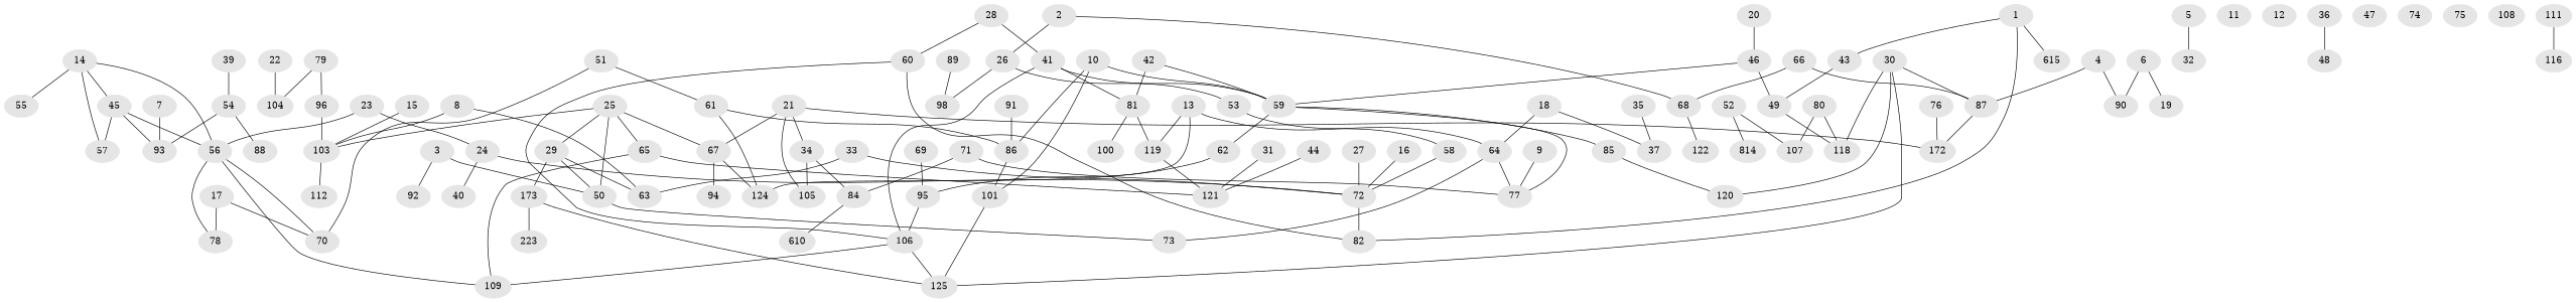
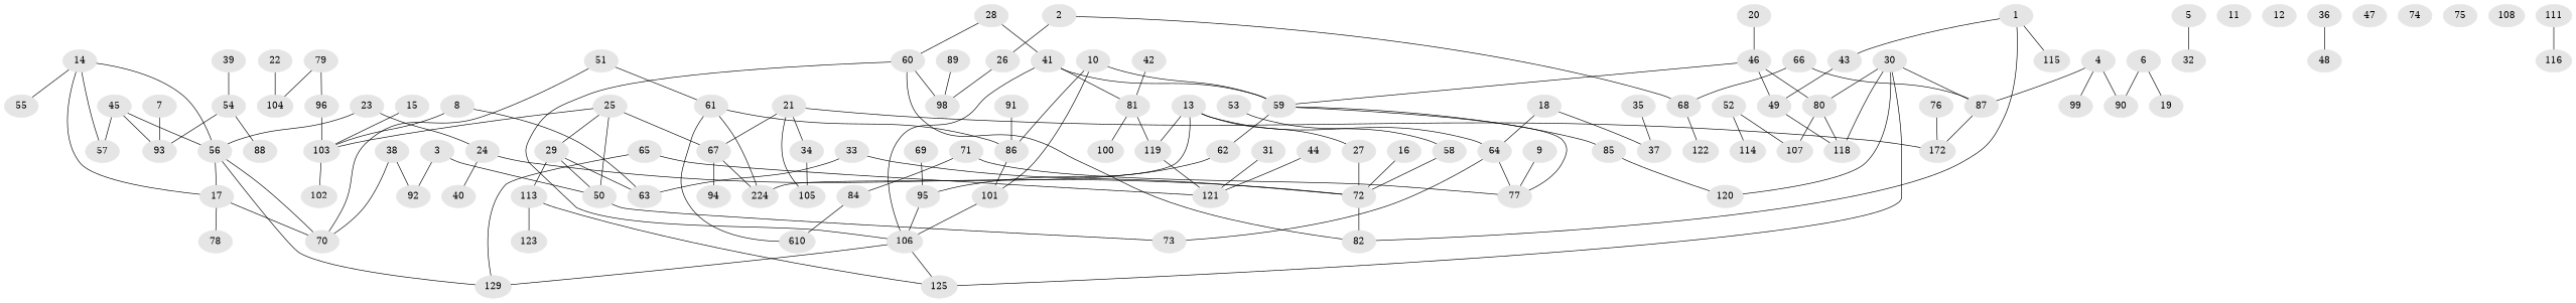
  graph {
    node [color=gray90 style=filled]
    1
    43
    82
-   115 [label=615]
+   115
    49
    2
    26
    68
    9
    77
    53
    98
    122
    3
    50
    92
    73
    4
    87
    90
+   99
    n22 [label=172]
    5
    32
    6
    19
    n27 [label=610]
    84
    7
    93
    8
    63
    103
-   112
+   112 [label=102]
    10
    59
    86
    101
    62
    85
    125
    11
    12
    13
    27
    64
    119
-   124
+   124 [label=224]
    72
    121
    14
    45
    55
    56
    57
    70
    78
-   109
+   109 [label=129]
    15
    16
    17
    18
    37
    20
    46
    80
    21
    34
    67
    105
    94
    22
    104
    23
    24
    40
    25
    29
    65
-   113 [label=173]
+   113
    58
    28
    41
    60
    81
    106
-   123 [label=223]
+   123
    30
    118
    120
    107
    31
    33
    35
    36
    48
+   38
    39
    54
    88
    100
    42
    44
    47
    51
    61
    52
-   114 [label=814]
+   114
    95
    66
    69
    71
    74
    75
    76
    79
    96
    89
    91
    108
    111
    116
    1 -- 43
    1 -- 82
    1 -- 115
    43 -- 49
    49 -- 118
    2 -- 26
    2 -- 68
-   26 -- 53
    26 -- 98
    68 -- 122
    9 -- 77
    53 -- 58
    3 -- 50
    3 -- 92
    50 -- 73
    4 -- 87
    4 -- 90
+   4 -- 99
    87 -- n22
    5 -- 32
    6 -- 90
    6 -- 19
    84 -- n27
    7 -- 93
    8 -- 63
    8 -- 103
    103 -- 112
    10 -- 59
    10 -- 86
    10 -- 101
    59 -- 77
    59 -- 62
    59 -- 85
    86 -- 101
-   101 -- 125
+   101 -- 106
    62 -- 95
    85 -- 120
+   13 -- 27
    13 -- 64
    13 -- 119
    13 -- 124
    27 -- 72
    64 -- 77
    64 -- 73
    119 -- 121
    72 -- 82
-   14 -- 45
+   14 -- 17
    14 -- 55
    14 -- 56
    14 -- 57
    45 -- 93
    45 -- 56
    45 -- 57
    56 -- 70
-   56 -- 78
+   56 -- 17
    56 -- 109
    15 -- 103
    16 -- 72
    17 -- 70
    17 -- 78
    18 -- 64
    18 -- 37
    20 -- 46
    46 -- 49
    46 -- 59
+   46 -- 80
    80 -- 118
    80 -- 107
    21 -- n22
    21 -- 34
    21 -- 67
    21 -- 105
-   34 -- 84
    34 -- 105
    67 -- 124
    67 -- 94
    22 -- 104
    23 -- 56
    23 -- 24
    24 -- 72
    24 -- 40
    25 -- 50
    25 -- 103
    25 -- 67
    25 -- 29
-   25 -- 65
    29 -- 50
    29 -- 63
    29 -- 113
    65 -- 121
    65 -- 109
    113 -- 125
    113 -- 123
    58 -- 72
    28 -- 41
    28 -- 60
    41 -- 59
    41 -- 81
    41 -- 106
    60 -- 82
+   60 -- 98
    60 -- 106
    81 -- 119
    81 -- 100
    106 -- 125
    106 -- 109
    30 -- 87
    30 -- 125
+   30 -- 80
    30 -- 118
    30 -- 120
    31 -- 121
    33 -- 63
    33 -- 72
    35 -- 37
    36 -- 48
+   38 -- 92
+   38 -- 70
    39 -- 54
    54 -- 93
    54 -- 88
-   42 -- 59
    42 -- 81
    44 -- 121
    51 -- 70
    51 -- 61
+   61 -- n27
    61 -- 86
    61 -- 124
    52 -- 107
    52 -- 114
    95 -- 106
    66 -- 68
    66 -- 87
    69 -- 95
    71 -- 77
    71 -- 84
    76 -- n22
    79 -- 104
    79 -- 96
    96 -- 103
    89 -- 98
    91 -- 86
    111 -- 116
  }
